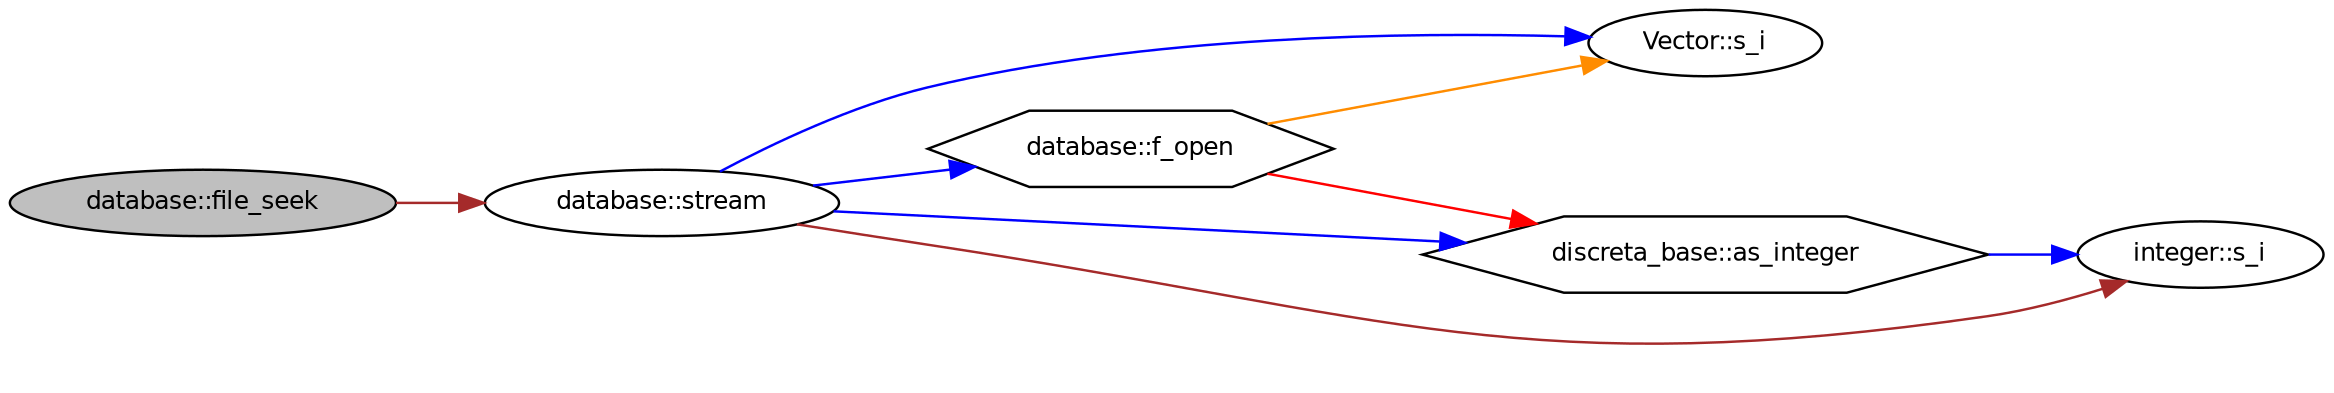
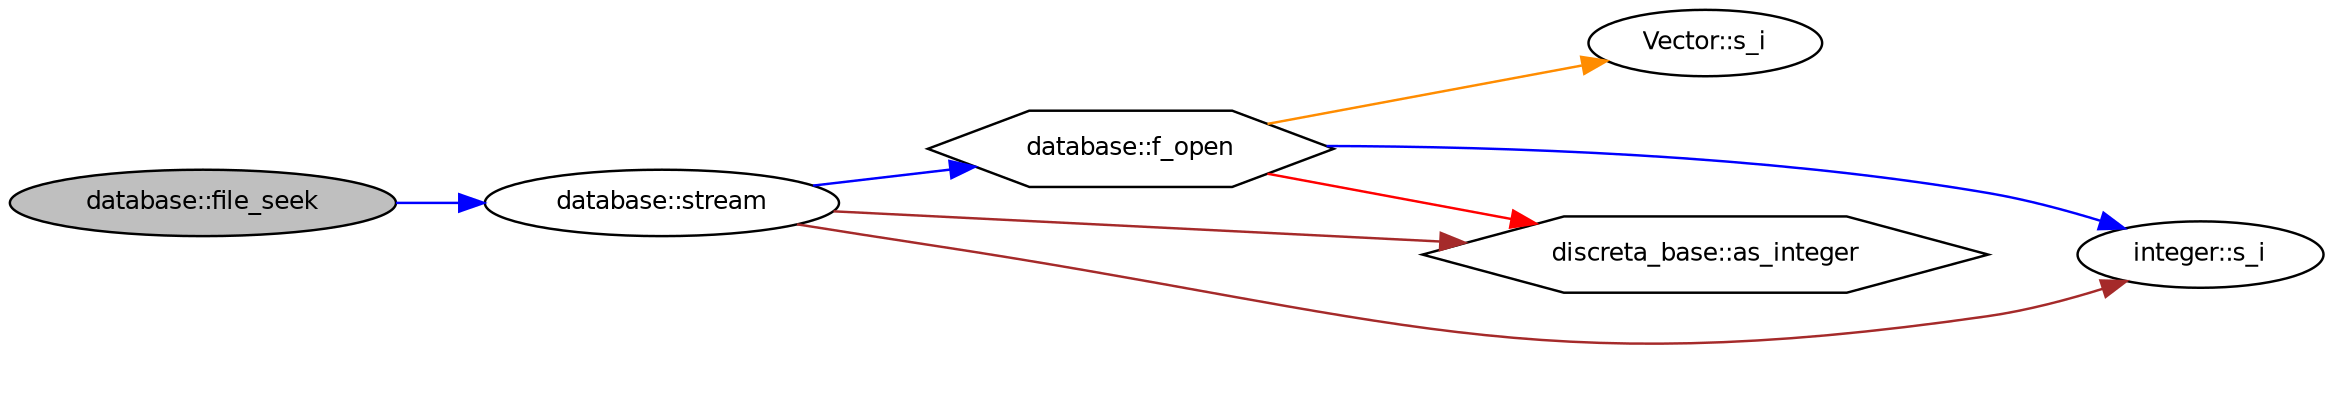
  digraph {
    rankdir=LR
    node [color=black fillcolor=white fontname=Helvetica fontsize=10 shape=ellipse style=filled]
    edge [color=brown fontname=Helvetica fontsize=10 labelfontname=Helvetica labelfontsize=10 style=solid]
    n1 [fillcolor=grey75 fontcolor=black height=0.2 label="database::file_seek" width=0.4]
    n2 [height=0.2 label="database::stream" width=0.4]
    n3 [height=0.2 label="database::f_open" shape=hexagon width=0.4]
    n4 [height=0.2 label="Vector::s_i" width=0.4]
    n5 [height=0.2 label="discreta_base::as_integer" shape=hexagon width=0.4]
    n6 [height=0.2 label="integer::s_i" width=0.4]
-   n1 -> n2
+   n1 -> n2 [color=blue]
    n2 -> n3 [color=blue]
-   n2 -> n4 [color=blue]
-   n2 -> n5 [color=blue]
+   n2 -> n5
    n2 -> n6
    n3 -> n4 [color=darkorange]
    n3 -> n5 [color=red]
-   n5 -> n6 [color=blue]
+   n3 -> n6 [color=blue]
  }
